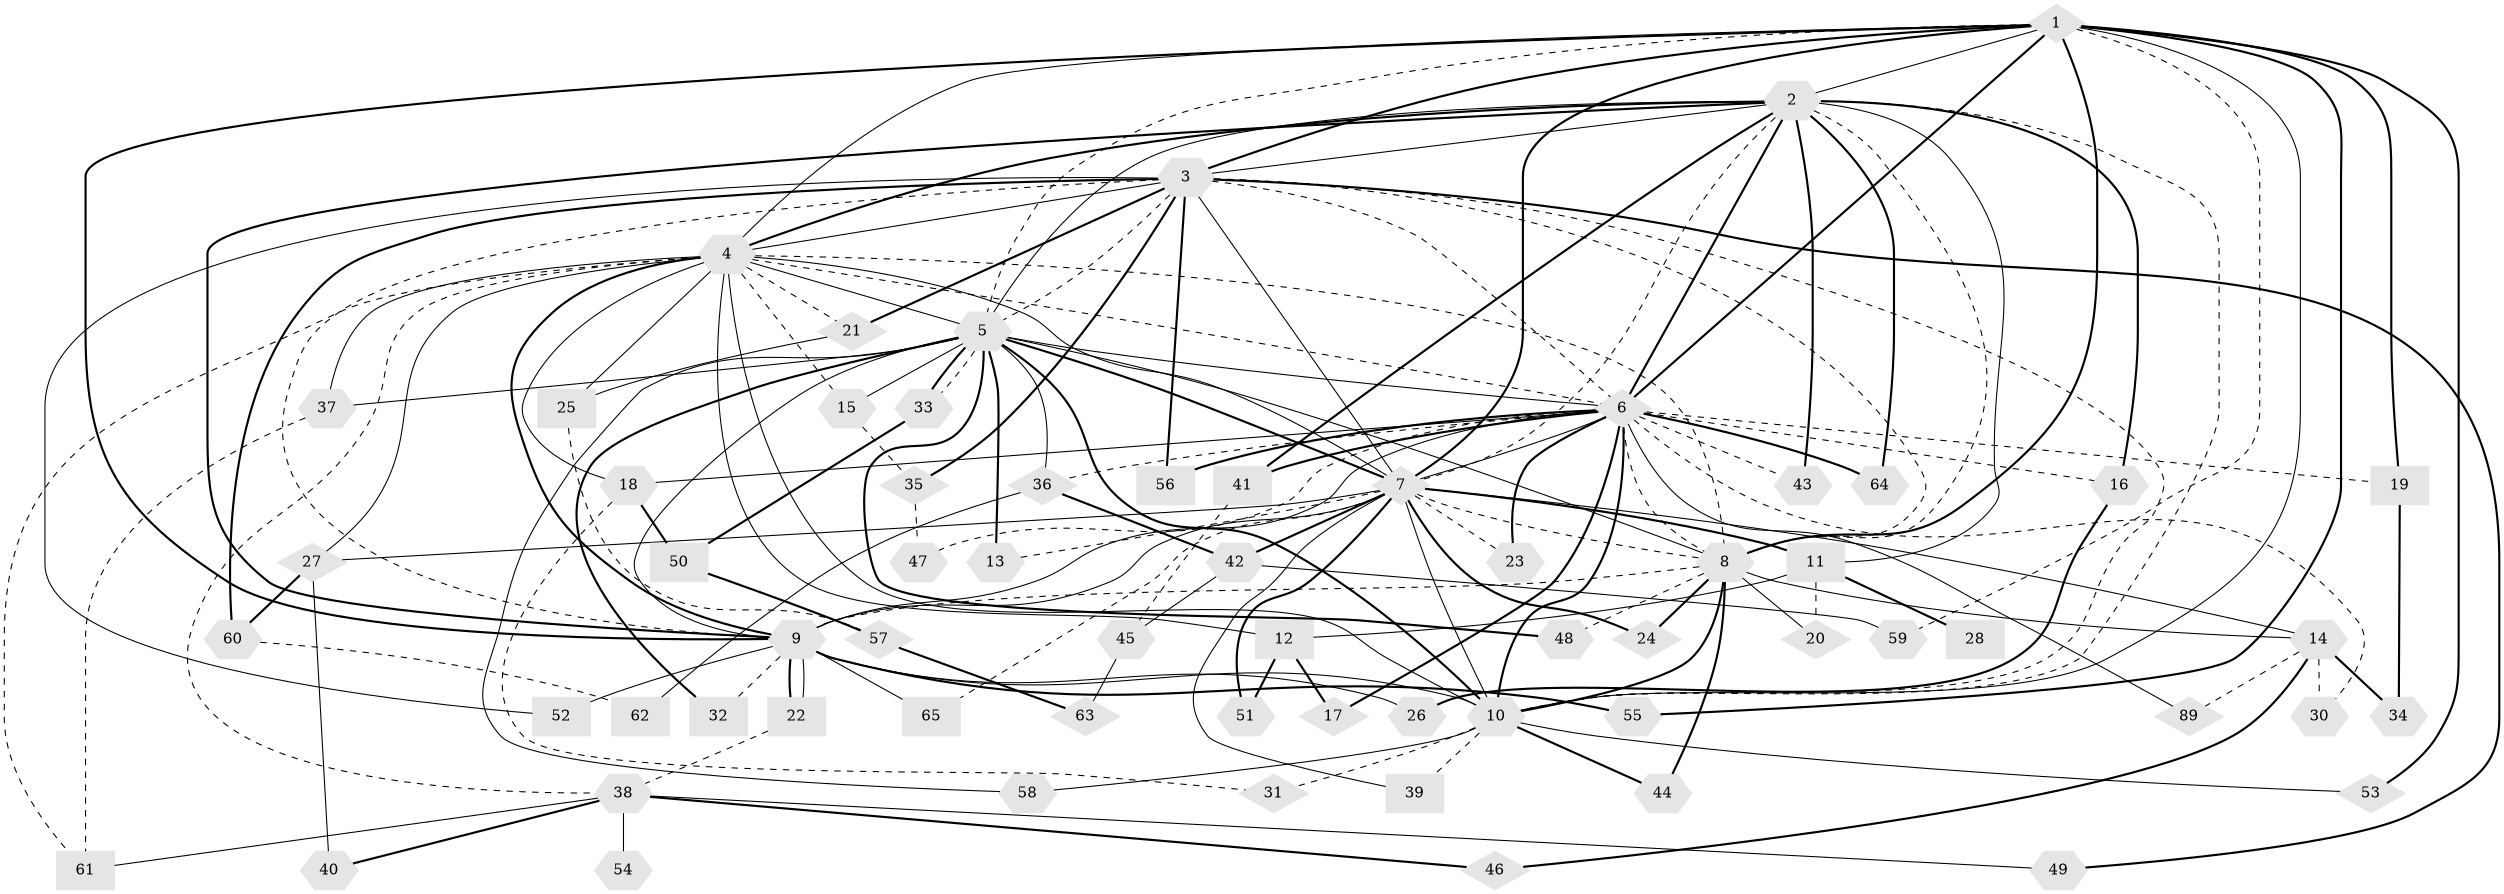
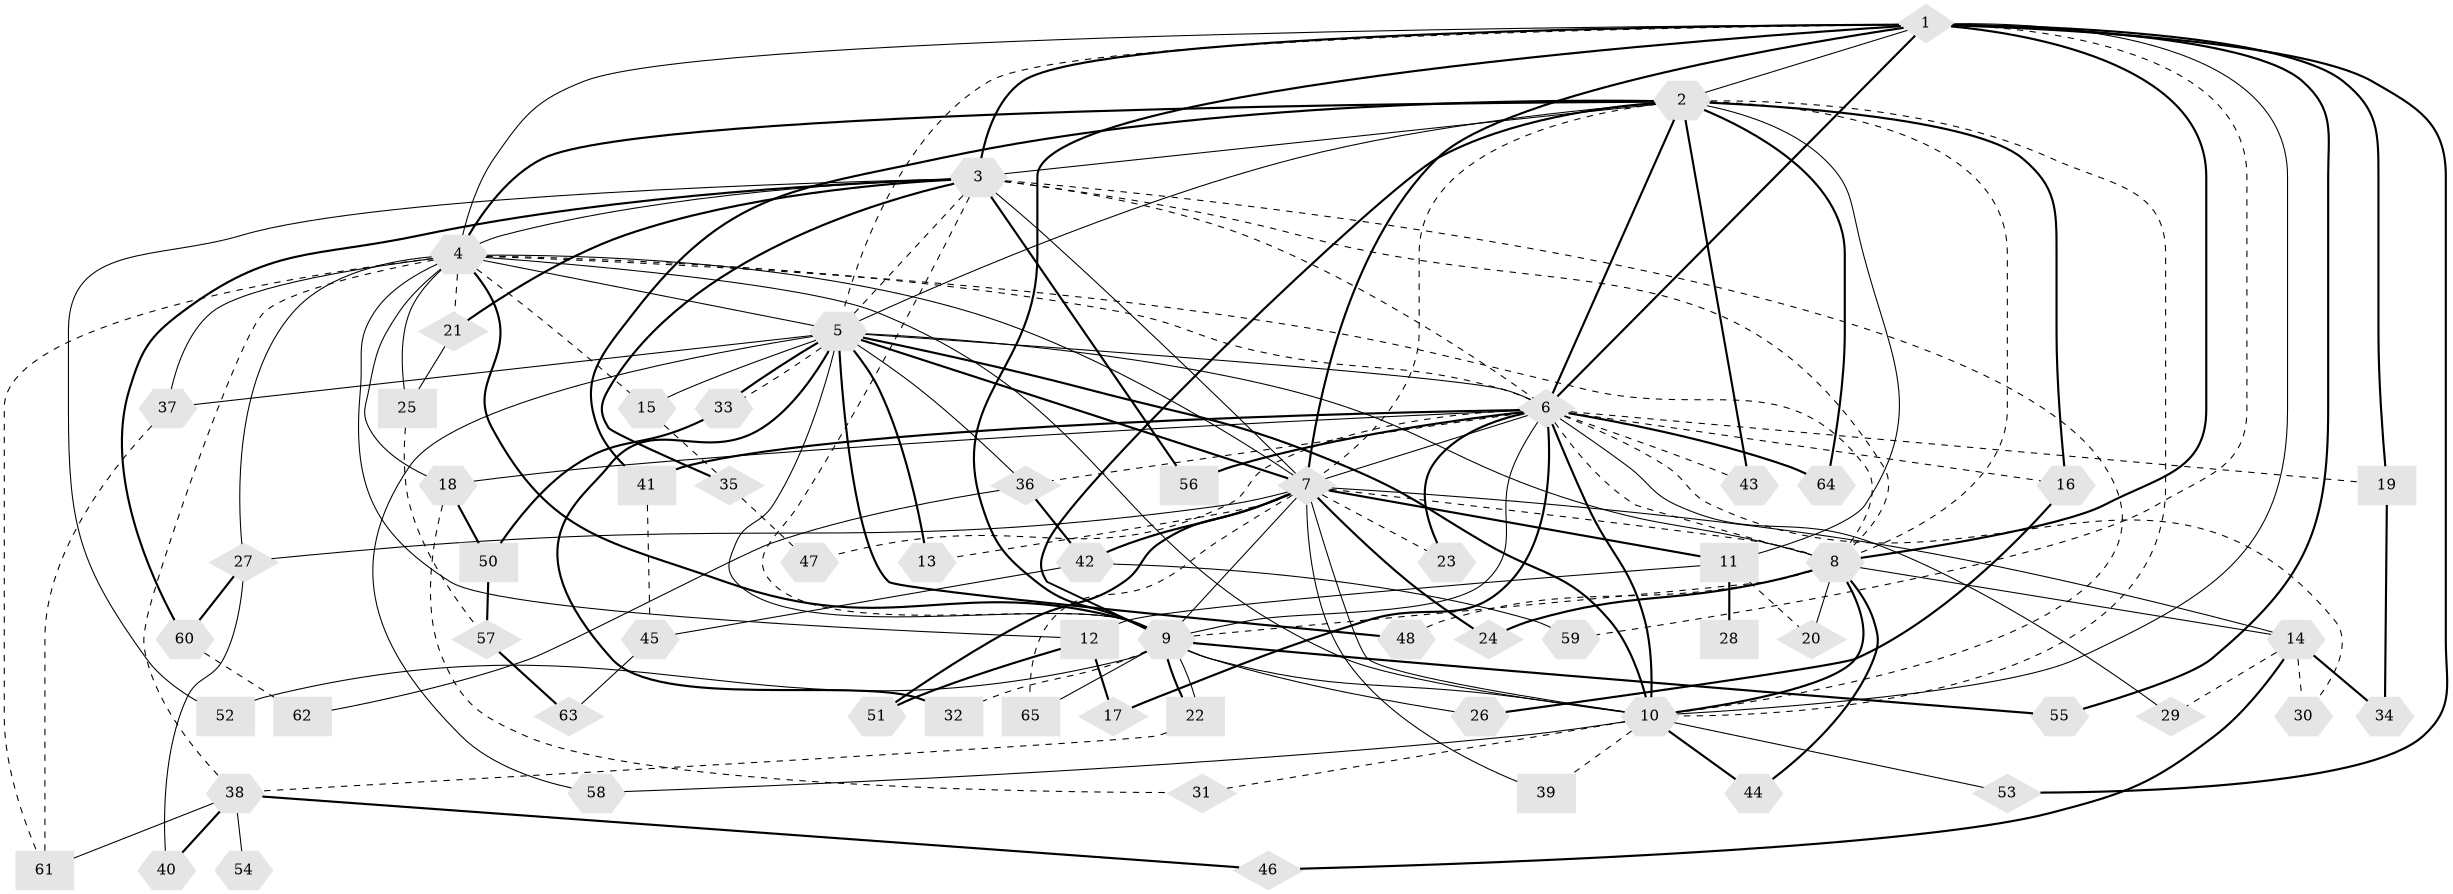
  graph {
    fontname="DejaVu Serif"
    node [color=gray90 fontname="DejaVu Serif" shape=hexagon style=filled]
    edge [fontname="DejaVu Serif" style=bold]
    1 [shape=diamond]
    2
    3
    4
    5
    6 [shape=diamond]
    7 [shape=diamond]
    8
    9
    10
    19 [shape=box]
    53 [shape=diamond]
    55
    59
    11 [shape=box]
    16
    41 [shape=box]
    43
    64
    21 [shape=diamond]
    35 [shape=diamond]
-   49
    52 [shape=box]
    56 [shape=box]
    60
    12 [shape=box]
    15
    18
    25 [shape=box]
    27 [shape=diamond]
    37
    38
    61 [shape=box]
    13
    32 [shape=box]
    33
    36 [shape=diamond]
    48
    58
    17 [shape=diamond]
    23
-   29 [shape=diamond label=89]
+   29 [shape=diamond]
    30
    47
    14
    24 [shape=diamond]
    39 [shape=box]
    42
    51
    65 [shape=box]
    20 [shape=diamond]
    44
    22 [shape=box]
    26
    31 [shape=diamond]
    34
    28 [shape=box]
    45
    62 [shape=box]
    50 [shape=box]
    57 [shape=diamond]
    40
    46 [shape=diamond]
    54
    63 [shape=diamond]
    1 -- 2 [style=solid]
    1 -- 3
    1 -- 4 [style=solid]
    1 -- 5 [style=dashed]
    1 -- 6
    1 -- 7
    1 -- 8
    1 -- 9
    1 -- 10 [style=solid]
    1 -- 19
    1 -- 53
    1 -- 55
    1 -- 59 [style=dashed]
    2 -- 3 [style=solid]
    2 -- 4
    2 -- 5 [style=solid]
    2 -- 6
    2 -- 7 [style=dashed]
    2 -- 8 [style=dashed]
    2 -- 9
    2 -- 10 [style=dashed]
    2 -- 11 [style=solid]
    2 -- 16
    2 -- 41
    2 -- 43
    2 -- 64
    3 -- 4 [style=solid]
    3 -- 5 [style=dashed]
    3 -- 6 [style=dashed]
    3 -- 7 [style=solid]
    3 -- 8 [style=dashed]
    3 -- 9 [style=dashed]
    3 -- 10 [style=dashed]
    3 -- 21
    3 -- 35
-   3 -- 49
    3 -- 52 [style=solid]
    3 -- 56
    3 -- 60
    4 -- 5 [style=solid]
    4 -- 6 [style=dashed]
    4 -- 7 [style=solid]
    4 -- 8 [style=dashed]
    4 -- 9
    4 -- 10 [style=solid]
    4 -- 21 [style=dashed]
    4 -- 12 [style=solid]
    4 -- 15 [style=dashed]
    4 -- 18 [style=solid]
    4 -- 25 [style=solid]
    4 -- 27 [style=solid]
    4 -- 37 [style=solid]
    4 -- 38 [style=dashed]
    4 -- 61 [style=dashed]
    5 -- 6 [style=solid]
    5 -- 7
    5 -- 8 [style=solid]
    5 -- 9 [style=solid]
    5 -- 10
    5 -- 15 [style=solid]
    5 -- 37 [style=solid]
    5 -- 13
    5 -- 32
    5 -- 33
    5 -- 33 [style=dashed]
    5 -- 36 [style=solid]
    5 -- 48
    5 -- 58 [style=solid]
    6 -- 7 [style=solid]
    6 -- 8 [style=dashed]
    6 -- 9 [style=solid]
    6 -- 10
    6 -- 19 [style=dashed]
    6 -- 16 [style=dashed]
    6 -- 41
    6 -- 43 [style=dashed]
    6 -- 64
    6 -- 56
    6 -- 18 [style=solid]
    6 -- 36 [style=dashed]
    6 -- 17
    6 -- 23
    6 -- 29 [style=solid]
    6 -- 30 [style=dashed]
    6 -- 47 [style=dashed]
    7 -- 8 [style=dashed]
    7 -- 9 [style=solid]
    7 -- 10 [style=solid]
    7 -- 11
    7 -- 27 [style=solid]
    7 -- 13 [style=dashed]
    7 -- 23 [style=dashed]
    7 -- 14 [style=solid]
    7 -- 24
    7 -- 39 [style=solid]
    7 -- 42
    7 -- 51
    7 -- 65 [style=dashed]
    8 -- 9 [style=dashed]
    8 -- 10
    8 -- 48 [style=dashed]
    8 -- 14 [style=solid]
    8 -- 24
    8 -- 20 [style=solid]
    8 -- 44
    9 -- 10 [style=solid]
    9 -- 55
    9 -- 52 [style=solid]
    9 -- 32 [style=dashed]
    9 -- 65 [style=solid]
    9 -- 22
    9 -- 22 [style=solid]
    9 -- 26 [style=solid]
    10 -- 53 [style=solid]
    10 -- 58 [style=solid]
    10 -- 39 [style=dashed]
    10 -- 44
    10 -- 31 [style=dashed]
    19 -- 34
    11 -- 12 [style=solid]
    11 -- 20 [style=dashed]
    11 -- 28
    16 -- 26
    41 -- 45 [style=dashed]
    21 -- 25 [style=solid]
    35 -- 47 [style=dashed]
    60 -- 62 [style=dashed]
    12 -- 17
    12 -- 51
    15 -- 35 [style=dashed]
    18 -- 31 [style=dashed]
    18 -- 50
    25 -- 57 [style=dashed]
    27 -- 60
    27 -- 40 [style=solid]
    37 -- 61 [style=dashed]
-   38 -- 49 [style=solid]
    38 -- 61 [style=solid]
    38 -- 40
    38 -- 46
    38 -- 54 [style=solid]
    33 -- 50
    36 -- 42
    36 -- 62 [style=solid]
    14 -- 29 [style=dashed]
    14 -- 30 [style=dashed]
    14 -- 34
    14 -- 46
    42 -- 59 [style=solid]
    42 -- 45 [style=solid]
    22 -- 38 [style=dashed]
    45 -- 63 [style=solid]
    50 -- 57
    57 -- 63
  }
